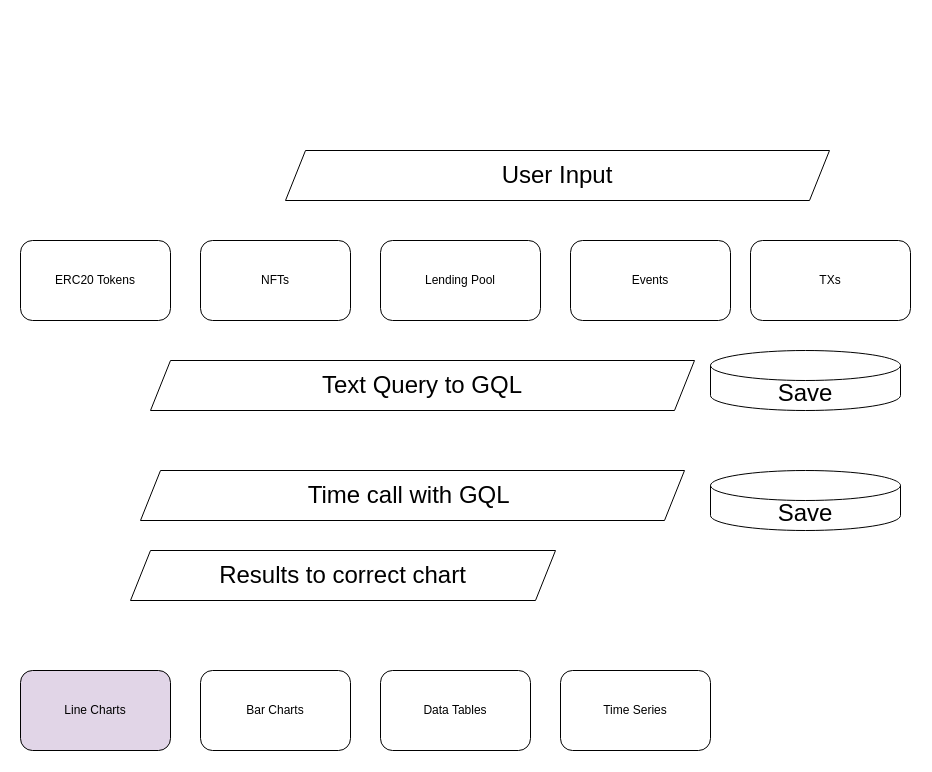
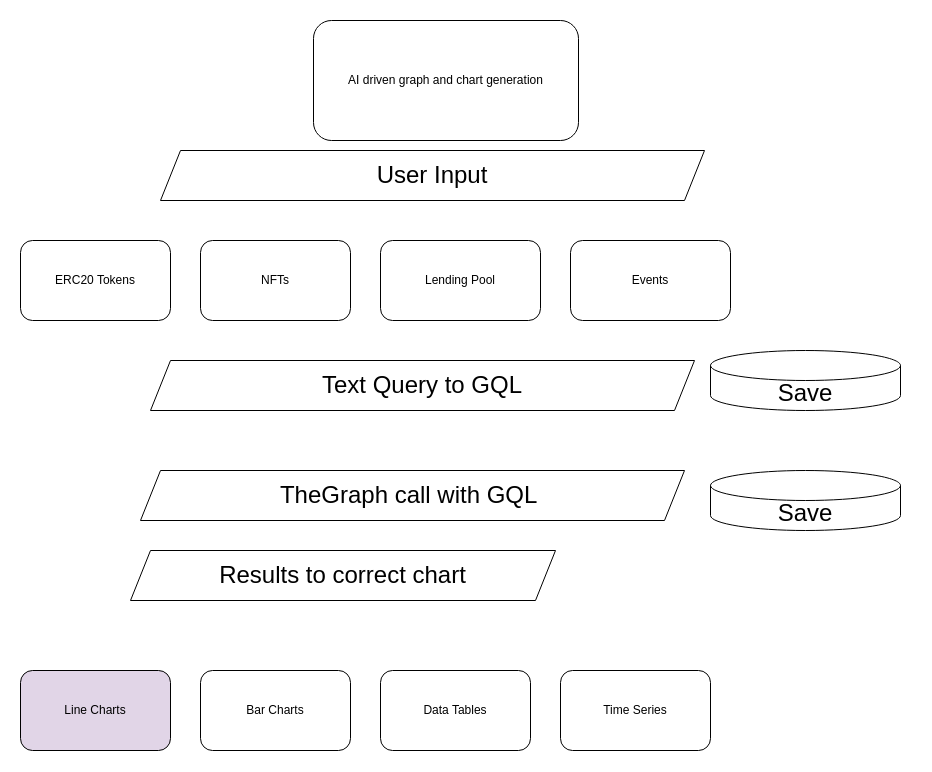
  <mxCell id="0" />
  <mxCell id="1" parent="0" />
+ <mxCell id="2" value="AI driven graph and chart generation" style="rounded=1;whiteSpace=wrap;html=1;" vertex="1" parent="1"><mxGeometry x="313" y="20" width="265" height="120" as="geometry" /></mxCell>
  <mxCell id="3" value="ERC20 Tokens" style="rounded=1;whiteSpace=wrap;html=1;" vertex="1" parent="1"><mxGeometry y="240" width="150" height="80" as="geometry" x="20" /></mxCell>
  <mxCell id="4" value="NFTs" style="rounded=1;whiteSpace=wrap;html=1;" vertex="1" parent="1"><mxGeometry x="200" y="240" width="150" height="80" as="geometry" /></mxCell>
  <mxCell id="5" value="Lending Pool" style="rounded=1;whiteSpace=wrap;html=1;" vertex="1" parent="1"><mxGeometry x="380" y="240" width="160" height="80" as="geometry" /></mxCell>
  <mxCell id="6" value="Events" style="rounded=1;whiteSpace=wrap;html=1;" vertex="1" parent="1"><mxGeometry x="570" y="240" width="160" height="80" as="geometry" /></mxCell>
  <mxCell id="7" value="Line Charts" style="rounded=1;whiteSpace=wrap;html=1;fillColor=#e1d5e7;" vertex="1" parent="1"><mxGeometry y="670" width="150" height="80" as="geometry" x="20" /></mxCell>
  <mxCell id="8" value="Bar Charts" style="rounded=1;whiteSpace=wrap;html=1;" vertex="1" parent="1"><mxGeometry x="200" y="670" width="150" height="80" as="geometry" /></mxCell>
  <mxCell id="9" value="Data Tables" style="rounded=1;whiteSpace=wrap;html=1;" vertex="1" parent="1"><mxGeometry x="380" y="670" width="150" height="80" as="geometry" /></mxCell>
  <mxCell id="10" value="Time Series" style="rounded=1;whiteSpace=wrap;html=1;" vertex="1" parent="1"><mxGeometry x="560" y="670" width="150" height="80" as="geometry" /></mxCell>
- <mxCell id="11" value="TXs" style="rounded=1;whiteSpace=wrap;html=1;" vertex="1" parent="1"><mxGeometry x="750" y="240" width="160" height="80" as="geometry" /></mxCell>
  <mxCell id="12" value="Text Query to GQL" style="shape=parallelogram;perimeter=parallelogramPerimeter;whiteSpace=wrap;html=1;fixedSize=1;fontSize=24;" vertex="1" parent="1"><mxGeometry x="150" y="360" width="544" height="50" as="geometry" /></mxCell>
- <mxCell id="13" value="Time call with GQL&amp;nbsp;" style="shape=parallelogram;perimeter=parallelogramPerimeter;whiteSpace=wrap;html=1;fixedSize=1;fontSize=24;" vertex="1" parent="1"><mxGeometry x="140" y="470" width="544" height="50" as="geometry" /></mxCell>
+ <mxCell id="13" value="TheGraph call with GQL&amp;nbsp;" style="shape=parallelogram;perimeter=parallelogramPerimeter;whiteSpace=wrap;html=1;fixedSize=1;fontSize=24;" vertex="1" parent="1"><mxGeometry x="140" y="470" width="544" height="50" as="geometry" /></mxCell>
  <mxCell id="14" value="Results to correct chart" style="shape=parallelogram;perimeter=parallelogramPerimeter;whiteSpace=wrap;html=1;fixedSize=1;fontSize=24;" vertex="1" parent="1"><mxGeometry x="130" y="550" width="425" height="50" as="geometry" /></mxCell>
  <mxCell id="15" value="Save" style="shape=cylinder3;whiteSpace=wrap;html=1;boundedLbl=1;backgroundOutline=1;size=15;fontSize=24;" vertex="1" parent="1"><mxGeometry x="710" y="350" width="190" height="60" as="geometry" /></mxCell>
  <mxCell id="16" value="Save" style="shape=cylinder3;whiteSpace=wrap;html=1;boundedLbl=1;backgroundOutline=1;size=15;fontSize=24;" vertex="1" parent="1"><mxGeometry x="710" y="470" width="190" height="60" as="geometry" /></mxCell>
- <mxCell id="17" value="User Input" style="shape=parallelogram;perimeter=parallelogramPerimeter;whiteSpace=wrap;html=1;fixedSize=1;fontSize=24;" vertex="1" parent="1"><mxGeometry x="285" y="150" width="544" height="50" as="geometry" /></mxCell>
+ <mxCell id="17" value="User Input" style="shape=parallelogram;perimeter=parallelogramPerimeter;whiteSpace=wrap;html=1;fixedSize=1;fontSize=24;" vertex="1" parent="1"><mxGeometry x="160" y="150" width="544" height="50" as="geometry" /></mxCell>
